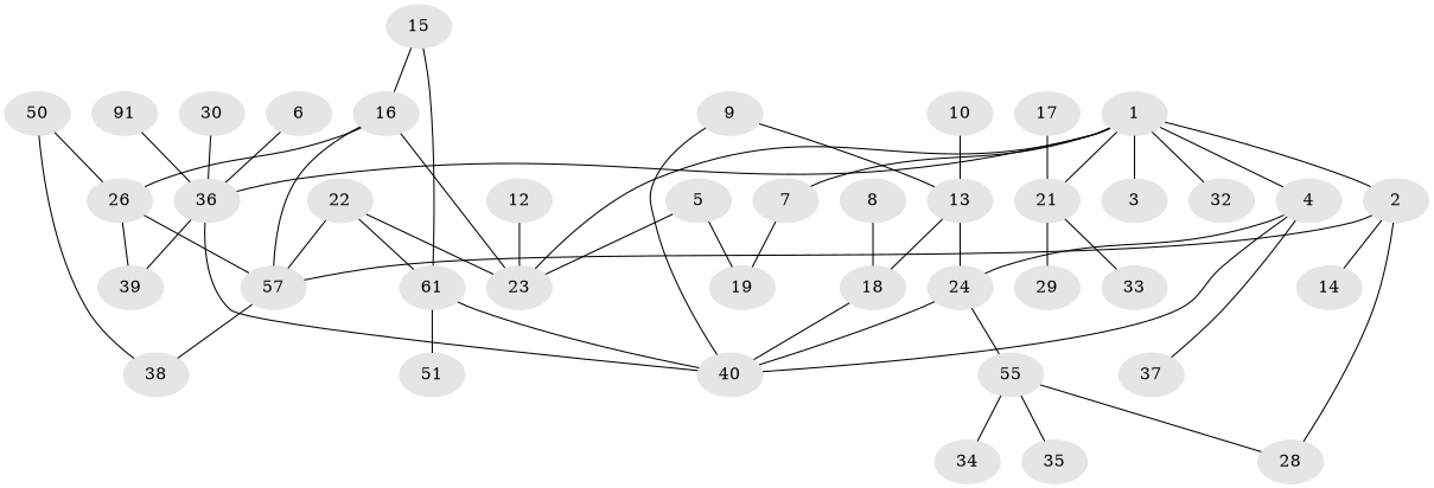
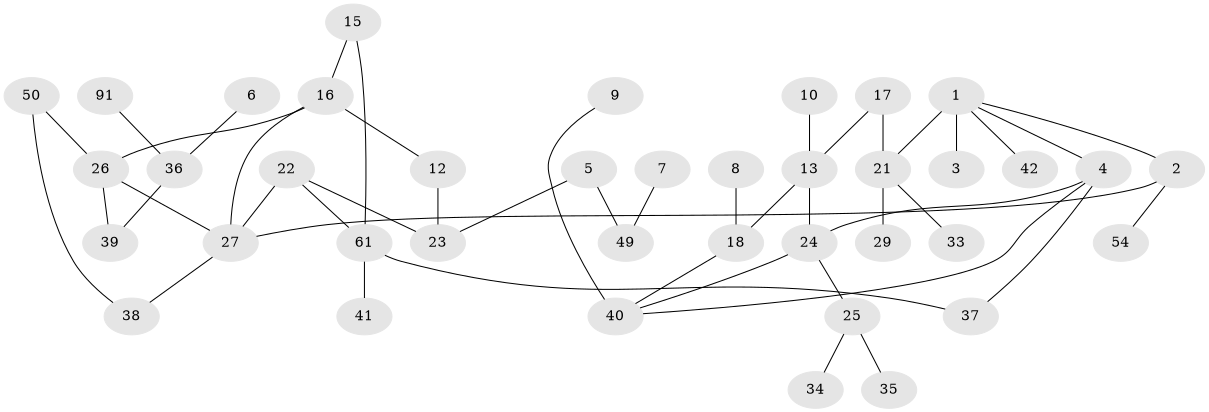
  graph {
    node [color=gray90 style=filled]
    edge [weight=1.0]
    1
    2
    3
    4
    7
    21
    23
-   32
+   32 [label=42]
    36
-   14
-   27 [label=57]
-   28
+   14 [label=54]
+   27
    24
    37
    40
-   19
+   19 [label=49]
    29
    33
    39
    38
-   25 [label=55]
+   25
    5
    6
    8
    18
    9
    13
    10
    n29 [label=91]
    12
    15
    16
    n33 [label=61]
    26
-   41 [label=51]
+   41
    17
    n37 [label=50]
    22
    34
    35
-   30
    1 -- 2
    1 -- 3
    1 -- 4
-   1 -- 7
    1 -- 21
-   1 -- 23
    1 -- 32
-   1 -- 36
    2 -- 14
    2 -- 27
-   2 -- 28
    4 -- 24
    4 -- 37
    4 -- 40
    7 -- 19
    21 -- 29
    21 -- 33
-   36 -- 40
    36 -- 39
    27 -- 38
    24 -- 40
    24 -- 25
-   25 -- 28
    25 -- 34
    25 -- 35
    5 -- 23
    5 -- 19
    6 -- 36
    8 -- 18
    18 -- 40
    9 -- 40
-   9 -- 13
+   17 -- 13
    13 -- 24
    13 -- 18
    10 -- 13
    n29 -- 36
    12 -- 23
    15 -- 16
    15 -- n33
-   16 -- 23
+   16 -- 12
    16 -- 27
    16 -- 26
-   n33 -- 40
+   n33 -- 37
    n33 -- 41
    26 -- 27
    26 -- 39
    17 -- 21
    n37 -- 38
    n37 -- 26 [weight=2.0]
    22 -- 23
    22 -- 27
    22 -- n33
-   30 -- 36
  }
